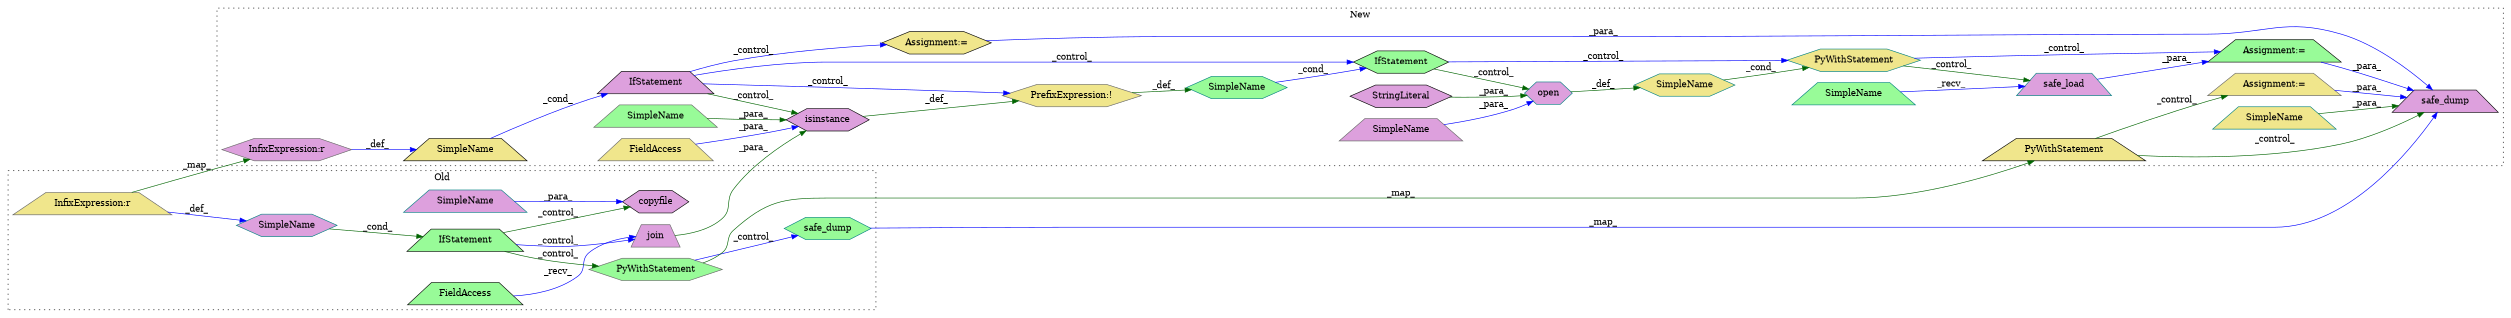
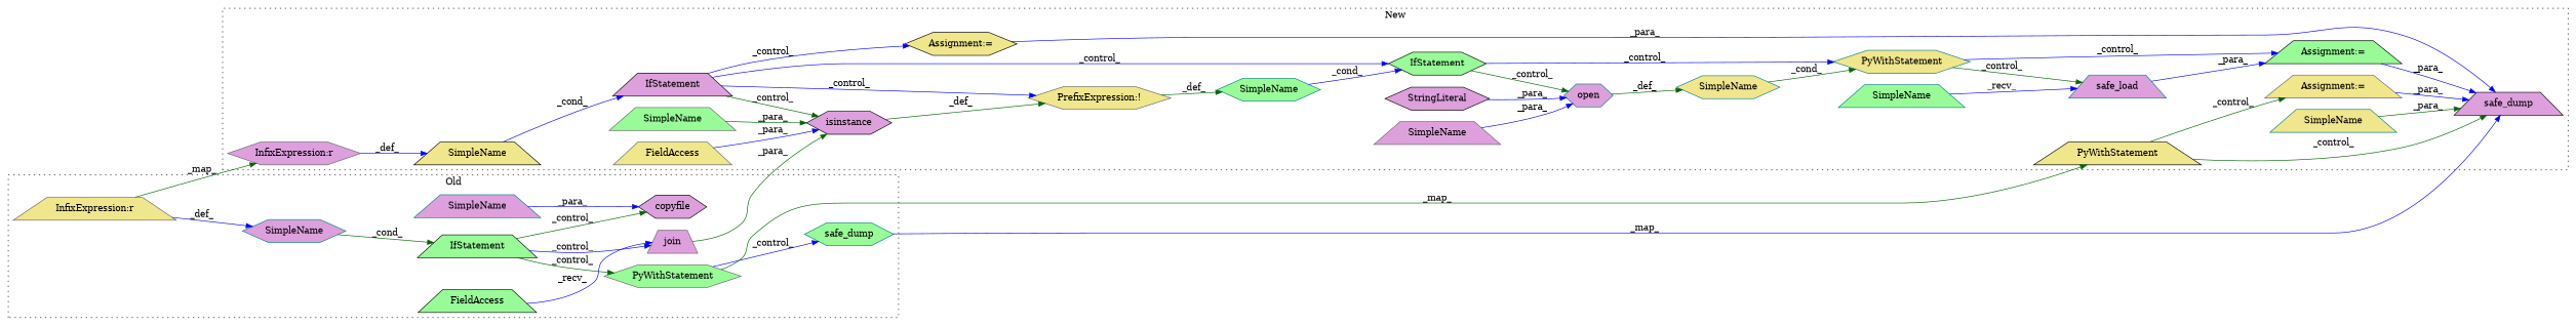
  digraph {
    rankdir=LR
    node [a=42 color=black fillcolor=plum shape=trapezium style=filled]
    edge [color=blue]
    n1 [a=32 color=gray40 l="5,1" label=join s="2131,2158"]
    n2 [a=22 fillcolor=palegreen l=7 label=FieldAccess s=2123]
    n3 [color=teal label=SimpleName shape=hexagon]
    n4 [a=32 l="9,1" label=copyfile s="2104,2159" shape=hexagon]
    n5 [a=25 fillcolor=palegreen l="4,2" label=IfStatement s="2066,2087"]
    n6 [a=32 color=teal fillcolor=palegreen l="10,1" label=safe_dump s="2271,2306" shape=hexagon]
    n7 [a=104 color=gray40 fillcolor=palegreen l="10,2" label=PyWithStatement s="2182,2238" shape=hexagon]
    n8 [a=27 color=gray40 fillcolor=khaki l=4 label="InfixExpression:r" s=2079]
    n9 [color=teal l=9 label=SimpleName s=2113]
    n10 [a=32 color=teal l="5,1" label=open s="2212,2230" shape=hexagon]
    n11 [a=45 l=3 label=StringLiteral s=2227 shape=hexagon]
    n12 [a=7 fillcolor=palegreen l=1 label="Assignment:=" s=2268]
    n13 [color=teal fillcolor=khaki label=SimpleName shape=hexagon]
    n14 [a=104 color=teal fillcolor=khaki l="10,2" label=PyWithStatement s="2202,2231" shape=hexagon]
    n15 [a=38 color=gray40 fillcolor=khaki l=1 label="PrefixExpression:!" s=2165 shape=hexagon]
    n16 [a=32 color=teal l="10,1" label=safe_load s="2274,2285"]
    n17 [a=32 l="10,1" label=safe_dump s="2391,2418"]
    n18 [a=104 fillcolor=khaki l="10,2" label=PyWithStatement s="2306,2362"]
    n19 [a=25 fillcolor=palegreen l="4,2" label=IfStatement s="2161,2192" shape=hexagon]
    n20 [color=teal fillcolor=palegreen label=SimpleName shape=hexagon]
    n21 [a=25 l="4,2" label=IfStatement s="2085,2106"]
    n22 [fillcolor=khaki label=SimpleName]
    n23 [a=32 l="11,1" label=isinstance s="2166,2191" shape=hexagon]
    n24 [a=22 color=gray40 fillcolor=khaki l=4 label=FieldAccess s=2187]
    n25 [a=7 color=gray40 fillcolor=khaki l=1 label="Assignment:=" s=2377]
    n26 [a=7 fillcolor=khaki l=1 label="Assignment:=" s=2125 shape=hexagon]
    n27 [a=27 color=gray40 l=4 label="InfixExpression:r" s=2098 shape=hexagon]
    n28 [color=teal fillcolor=palegreen l=4 label=SimpleName s=2269]
    n29 [color=teal fillcolor=khaki l=9 label=SimpleName s=2401]
    n30 [color=gray40 fillcolor=palegreen l=9 label=SimpleName s=2177]
    n31 [color=gray40 l=9 label=SimpleName s=2217]
    subgraph cluster_1 {
      label=Old
      style=dotted
      n1
      n2
      n3
      n4
      n5
      n6
      n7
      n8
      n9
    }
    subgraph cluster_2 {
      label=New
      style=dotted
      n10
      n11
      n12
      n13
      n14
      n15
      n16
      n17
      n18
      n19
      n20
      n21
      n22
      n23
      n24
      n25
      n26
      n27
      n28
      n29
      n30
      n31
    }
    n1 -> n23 [color=darkgreen label=_para_]
    n2 -> n1 [label=_recv_]
    n3 -> n5 [color=darkgreen label=_cond_]
    n5 -> n1 [label=_control_]
    n5 -> n4 [color=darkgreen label=_control_]
    n5 -> n7 [color=darkgreen label=_control_]
    n6 -> n17 [label=_map_]
    n7 -> n6 [label=_control_]
    n7 -> n18 [color=darkgreen label=_map_]
    n8 -> n3 [label=_def_]
    n8 -> n27 [color=darkgreen label=_map_]
    n9 -> n4 [label=_para_]
    n10 -> n13 [color=darkgreen label=_def_]
-   n11 -> n10 [color=darkgreen label=_para_]
+   n11 -> n10 [label=_para_]
    n12 -> n17 [label=_para_]
    n13 -> n14 [color=darkgreen label=_cond_]
    n14 -> n12 [label=_control_]
    n14 -> n16 [color=darkgreen label=_control_]
    n15 -> n20 [color=darkgreen label=_def_]
    n16 -> n12 [label=_para_]
    n18 -> n17 [color=darkgreen label=_control_]
    n18 -> n25 [color=darkgreen label=_control_]
    n19 -> n10 [color=darkgreen label=_control_]
    n19 -> n14 [label=_control_]
    n20 -> n19 [label=_cond_]
    n21 -> n15 [label=_control_]
    n21 -> n19 [label=_control_]
    n21 -> n23 [color=darkgreen label=_control_]
    n21 -> n26 [label=_control_]
    n22 -> n21 [label=_cond_]
    n23 -> n15 [color=darkgreen label=_def_]
    n24 -> n23 [label=_para_]
    n25 -> n17 [label=_para_]
    n26 -> n17 [label=_para_]
    n27 -> n22 [label=_def_]
    n28 -> n16 [label=_recv_]
    n29 -> n17 [color=darkgreen label=_para_]
    n30 -> n23 [color=darkgreen label=_para_]
    n31 -> n10 [label=_para_]
  }
